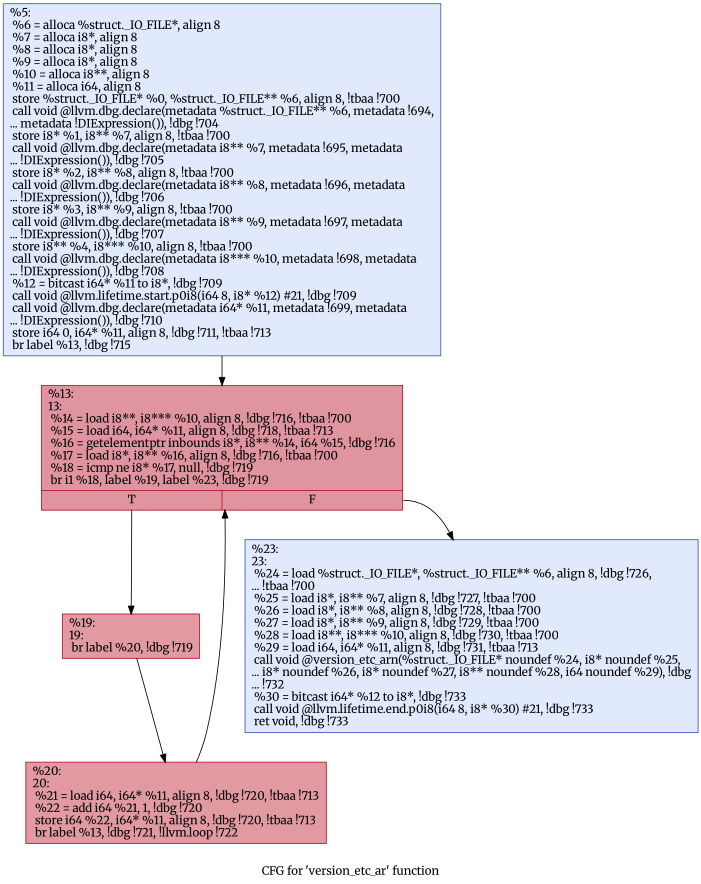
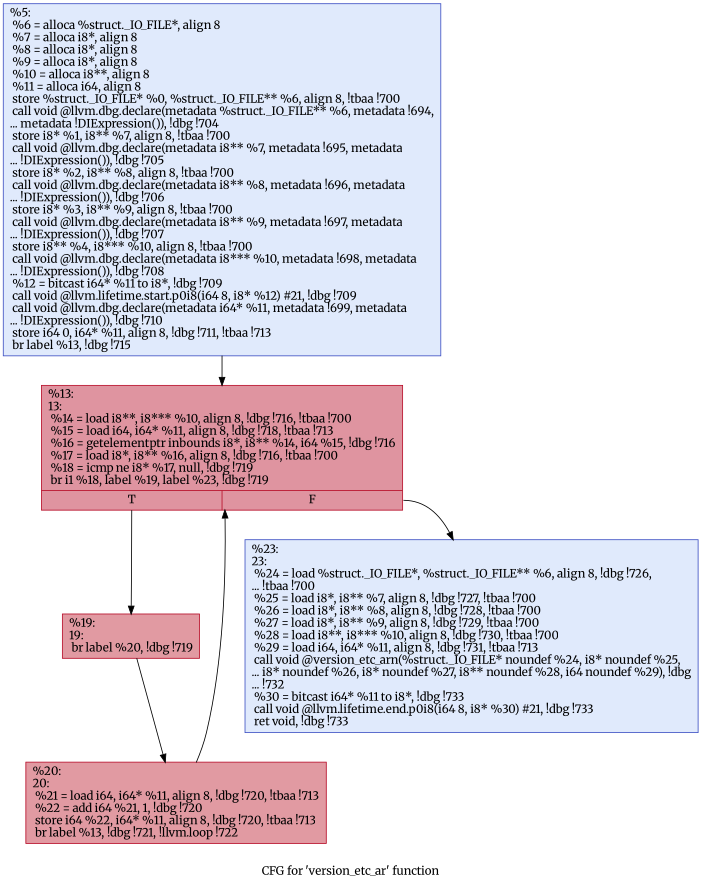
  digraph {
    label="CFG for 'version_etc_ar' function"
    fontname=Merriweather
    node [color="#b70d28ff" fillcolor="#b9d0f970" shape=record style=filled fontname=Merriweather]
    edge [fontname=Merriweather]
    n1 [color="#3d50c3ff" label="{%5:\l  %6 = alloca %struct._IO_FILE*, align 8\l  %7 = alloca i8*, align 8\l  %8 = alloca i8*, align 8\l  %9 = alloca i8*, align 8\l  %10 = alloca i8**, align 8\l  %11 = alloca i64, align 8\l  store %struct._IO_FILE* %0, %struct._IO_FILE** %6, align 8, !tbaa !700\l  call void @llvm.dbg.declare(metadata %struct._IO_FILE** %6, metadata !694,\l... metadata !DIExpression()), !dbg !704\l  store i8* %1, i8** %7, align 8, !tbaa !700\l  call void @llvm.dbg.declare(metadata i8** %7, metadata !695, metadata\l... !DIExpression()), !dbg !705\l  store i8* %2, i8** %8, align 8, !tbaa !700\l  call void @llvm.dbg.declare(metadata i8** %8, metadata !696, metadata\l... !DIExpression()), !dbg !706\l  store i8* %3, i8** %9, align 8, !tbaa !700\l  call void @llvm.dbg.declare(metadata i8** %9, metadata !697, metadata\l... !DIExpression()), !dbg !707\l  store i8** %4, i8*** %10, align 8, !tbaa !700\l  call void @llvm.dbg.declare(metadata i8*** %10, metadata !698, metadata\l... !DIExpression()), !dbg !708\l  %12 = bitcast i64* %11 to i8*, !dbg !709\l  call void @llvm.lifetime.start.p0i8(i64 8, i8* %12) #21, !dbg !709\l  call void @llvm.dbg.declare(metadata i64* %11, metadata !699, metadata\l... !DIExpression()), !dbg !710\l  store i64 0, i64* %11, align 8, !dbg !711, !tbaa !713\l  br label %13, !dbg !715\l}"]
    n2 [fillcolor="#b70d2870" label="{%13:\l13:                                               \l  %14 = load i8**, i8*** %10, align 8, !dbg !716, !tbaa !700\l  %15 = load i64, i64* %11, align 8, !dbg !718, !tbaa !713\l  %16 = getelementptr inbounds i8*, i8** %14, i64 %15, !dbg !716\l  %17 = load i8*, i8** %16, align 8, !dbg !716, !tbaa !700\l  %18 = icmp ne i8* %17, null, !dbg !719\l  br i1 %18, label %19, label %23, !dbg !719\l|{<s0>T|<s1>F}}"]
    n3 [fillcolor="#bb1b2c70" label="{%19:\l19:                                               \l  br label %20, !dbg !719\l}"]
-   n4 [color="#3d50c3ff" label="{%23:\l23:                                               \l  %24 = load %struct._IO_FILE*, %struct._IO_FILE** %6, align 8, !dbg !726,\l... !tbaa !700\l  %25 = load i8*, i8** %7, align 8, !dbg !727, !tbaa !700\l  %26 = load i8*, i8** %8, align 8, !dbg !728, !tbaa !700\l  %27 = load i8*, i8** %9, align 8, !dbg !729, !tbaa !700\l  %28 = load i8**, i8*** %10, align 8, !dbg !730, !tbaa !700\l  %29 = load i64, i64* %11, align 8, !dbg !731, !tbaa !713\l  call void @version_etc_arn(%struct._IO_FILE* noundef %24, i8* noundef %25,\l... i8* noundef %26, i8* noundef %27, i8** noundef %28, i64 noundef %29), !dbg\l... !732\l  %30 = bitcast i64* %12 to i8*, !dbg !733\l  call void @llvm.lifetime.end.p0i8(i64 8, i8* %30) #21, !dbg !733\l  ret void, !dbg !733\l}"]
+   n4 [color="#3d50c3ff" label="{%23:\l23:                                               \l  %24 = load %struct._IO_FILE*, %struct._IO_FILE** %6, align 8, !dbg !726,\l... !tbaa !700\l  %25 = load i8*, i8** %7, align 8, !dbg !727, !tbaa !700\l  %26 = load i8*, i8** %8, align 8, !dbg !728, !tbaa !700\l  %27 = load i8*, i8** %9, align 8, !dbg !729, !tbaa !700\l  %28 = load i8**, i8*** %10, align 8, !dbg !730, !tbaa !700\l  %29 = load i64, i64* %11, align 8, !dbg !731, !tbaa !713\l  call void @version_etc_arn(%struct._IO_FILE* noundef %24, i8* noundef %25,\l... i8* noundef %26, i8* noundef %27, i8** noundef %28, i64 noundef %29), !dbg\l... !732\l  %30 = bitcast i64* %11 to i8*, !dbg !733\l  call void @llvm.lifetime.end.p0i8(i64 8, i8* %30) #21, !dbg !733\l  ret void, !dbg !733\l}"]
    n5 [fillcolor="#bb1b2c70" label="{%20:\l20:                                               \l  %21 = load i64, i64* %11, align 8, !dbg !720, !tbaa !713\l  %22 = add i64 %21, 1, !dbg !720\l  store i64 %22, i64* %11, align 8, !dbg !720, !tbaa !713\l  br label %13, !dbg !721, !llvm.loop !722\l}"]
    n1 -> n2
    n2 -> n3 [tailport=s0]
    n2 -> n4 [tailport=s1]
    n3 -> n5
    n5 -> n2
  }
